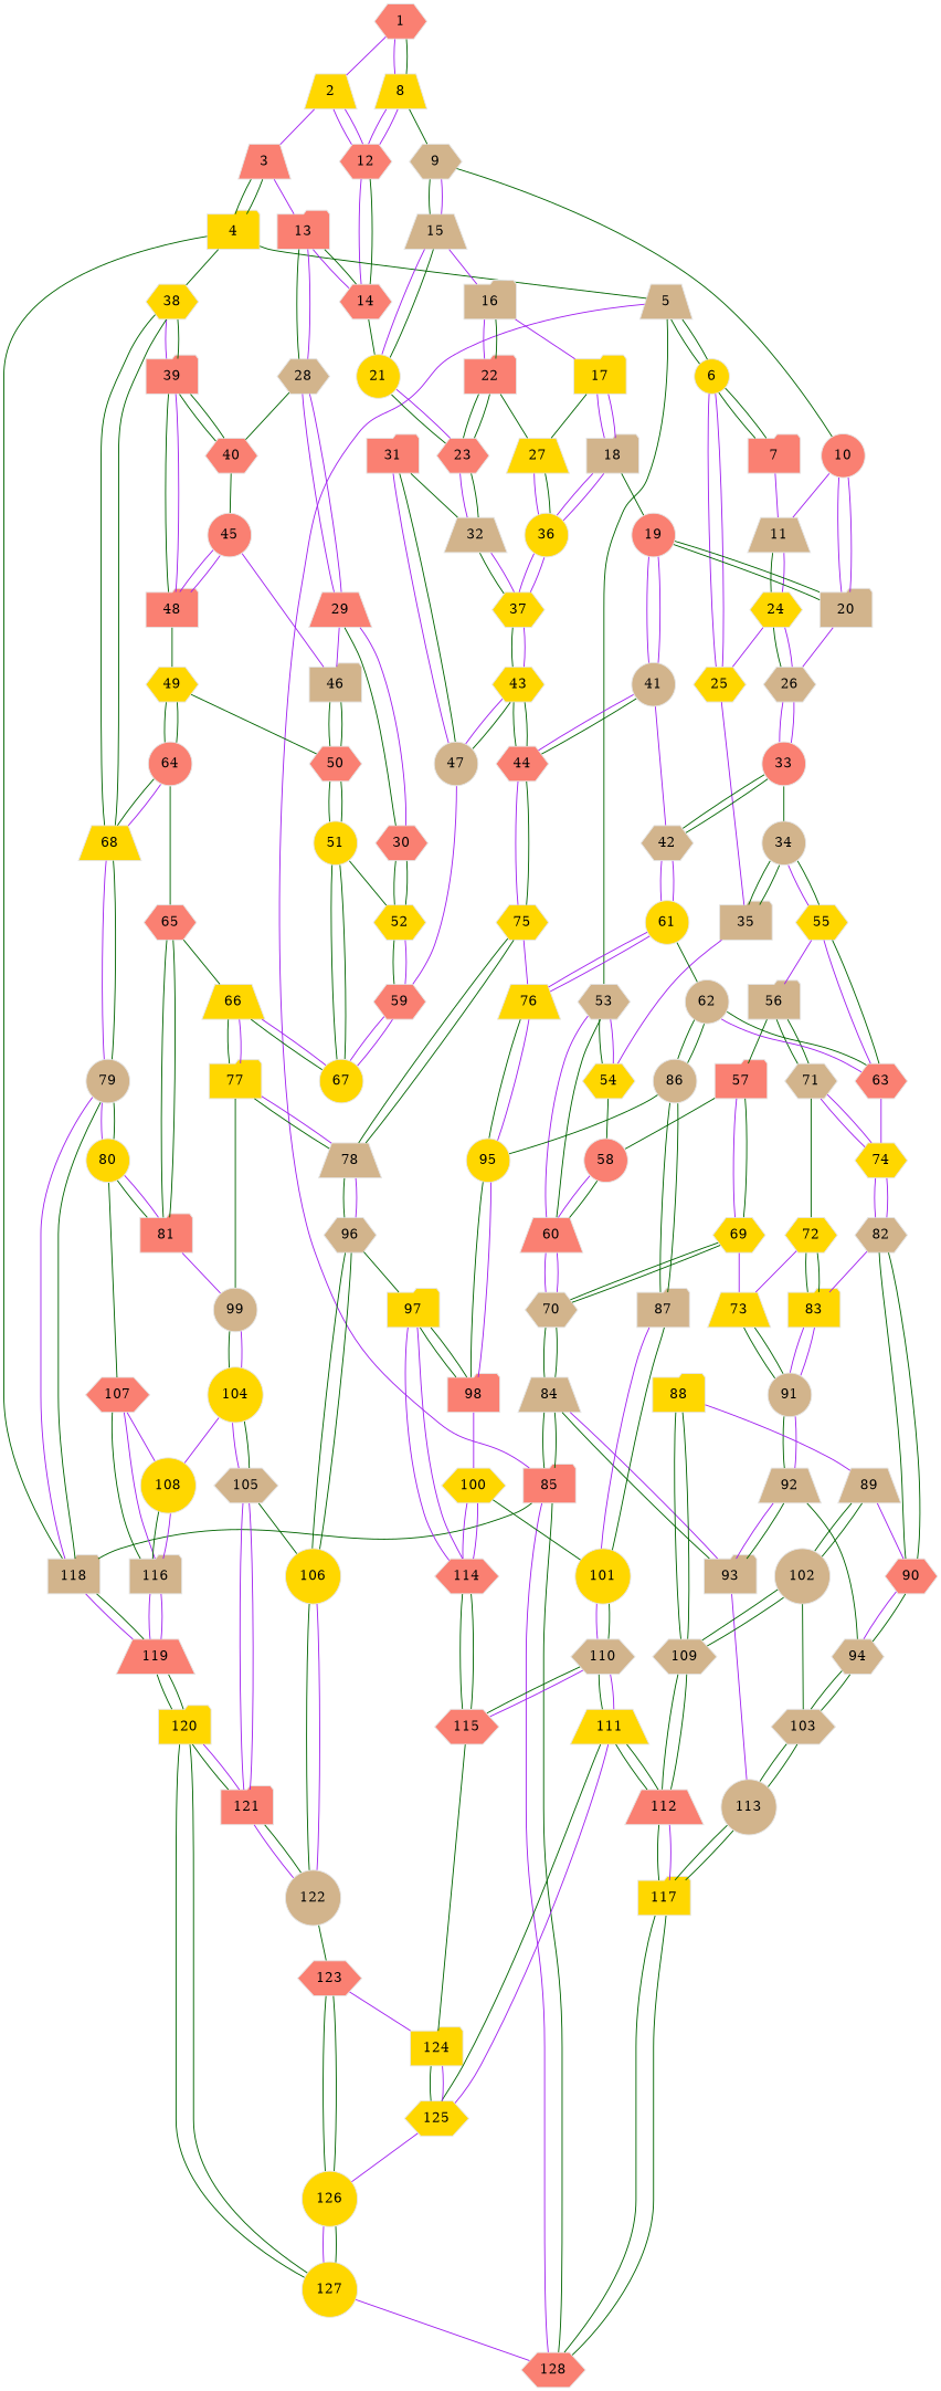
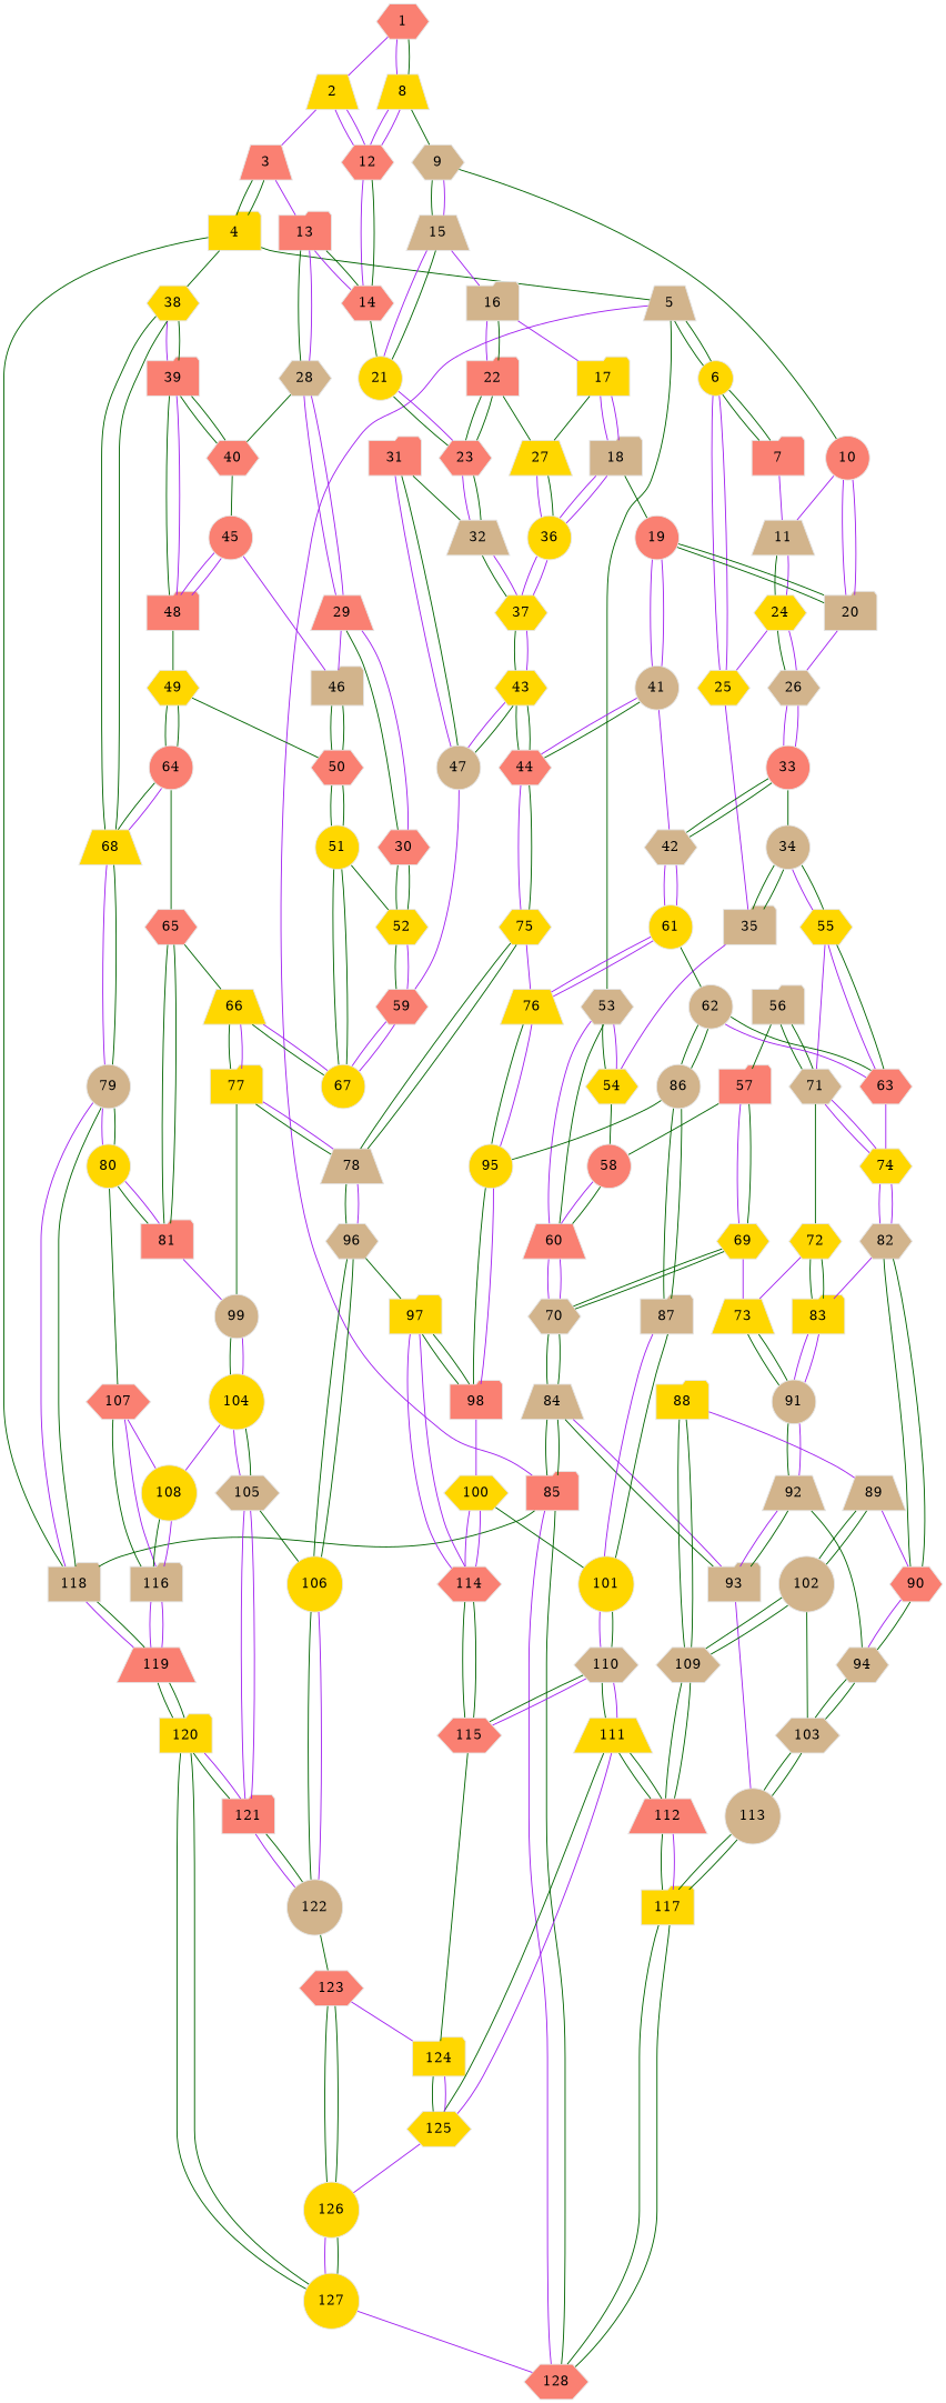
  graph {
    node [color=gray90 fillcolor=gold shape=hexagon style=filled]
    edge [color=darkgreen]
    1 [fillcolor=salmon]
    2 [shape=trapezium]
    8 [shape=trapezium]
    3 [fillcolor=salmon shape=trapezium]
    12 [fillcolor=salmon]
    9 [fillcolor=tan]
    4 [shape=folder]
    13 [fillcolor=salmon shape=folder]
    14 [fillcolor=salmon]
    5 [fillcolor=tan shape=trapezium]
    38
    118 [fillcolor=tan shape=folder]
    28 [fillcolor=tan]
    6 [shape=circle]
    53 [fillcolor=tan]
    85 [fillcolor=salmon shape=folder]
    39 [fillcolor=salmon shape=folder]
    68 [shape=trapezium]
    119 [fillcolor=salmon shape=trapezium]
    7 [fillcolor=salmon shape=folder]
    25
    54
    60 [fillcolor=salmon shape=trapezium]
    128 [fillcolor=salmon]
    11 [fillcolor=tan shape=trapezium]
    35 [fillcolor=tan shape=folder]
    24
    10 [fillcolor=salmon shape=circle]
    15 [fillcolor=tan shape=trapezium]
    20 [fillcolor=tan shape=folder]
    21 [shape=circle]
    16 [fillcolor=tan shape=folder]
    26 [fillcolor=tan]
    29 [fillcolor=salmon shape=trapezium]
    40 [fillcolor=salmon]
    23 [fillcolor=salmon]
    17 [shape=folder]
    22 [fillcolor=salmon shape=folder]
    18 [fillcolor=tan shape=folder]
    27 [shape=trapezium]
    19 [fillcolor=salmon shape=circle]
    36 [shape=circle]
    41 [fillcolor=tan shape=circle]
    37
    42 [fillcolor=tan]
    44 [fillcolor=salmon]
    33 [fillcolor=salmon shape=circle]
    32 [fillcolor=tan shape=trapezium]
    34 [fillcolor=tan shape=circle]
    30 [fillcolor=salmon]
    46 [fillcolor=tan shape=folder]
    45 [fillcolor=salmon shape=circle]
    52
    50 [fillcolor=salmon]
    31 [fillcolor=salmon shape=folder]
    47 [fillcolor=tan shape=circle]
    59 [fillcolor=salmon]
    43
    55
    61 [shape=circle]
    56 [fillcolor=tan shape=folder]
    63 [fillcolor=salmon]
    58 [fillcolor=salmon shape=circle]
    48 [fillcolor=salmon shape=folder]
    79 [fillcolor=tan shape=circle]
    49
    75
    62 [fillcolor=tan shape=circle]
    76 [shape=trapezium]
    78 [fillcolor=tan shape=trapezium]
    51 [shape=circle]
    67 [shape=circle]
    64 [fillcolor=salmon shape=circle]
    65 [fillcolor=salmon]
    70 [fillcolor=tan]
    57 [fillcolor=salmon shape=folder]
    71 [fillcolor=tan]
    74
    69
    72
    73 [shape=trapezium]
    84 [fillcolor=tan shape=trapezium]
    86 [fillcolor=tan shape=circle]
    95 [shape=circle]
    87 [fillcolor=tan shape=folder]
    82 [fillcolor=tan]
    66 [shape=trapezium]
    81 [fillcolor=salmon shape=folder]
    77 [shape=folder]
    99 [fillcolor=tan shape=circle]
    80 [shape=circle]
    91 [fillcolor=tan shape=circle]
    93 [fillcolor=tan shape=folder]
    83 [shape=folder]
    92 [fillcolor=tan shape=trapezium]
    90 [fillcolor=salmon]
    96 [fillcolor=tan]
    98 [fillcolor=salmon shape=folder]
    104 [shape=circle]
    97 [shape=folder]
    106 [shape=circle]
    107 [fillcolor=salmon]
    108 [shape=circle]
    116 [fillcolor=tan shape=folder]
    94 [fillcolor=tan]
    113 [fillcolor=tan shape=circle]
    101 [shape=circle]
    88 [shape=folder]
    89 [fillcolor=tan shape=trapezium]
    109 [fillcolor=tan]
    110 [fillcolor=tan]
    102 [fillcolor=tan shape=circle]
    112 [fillcolor=salmon shape=trapezium]
    103 [fillcolor=tan]
    117 [shape=folder]
    100
    114 [fillcolor=salmon]
    122 [fillcolor=tan shape=circle]
    115 [fillcolor=salmon]
    105 [fillcolor=tan]
    111 [shape=trapezium]
    121 [fillcolor=salmon shape=folder]
    123 [fillcolor=salmon]
    125
    124 [shape=folder]
    126 [shape=circle]
    120 [shape=folder]
    127 [shape=circle]
    1 -- 2 [color=purple]
    1 -- 8 [color=purple]
    1 -- 8
    2 -- 3 [color=purple]
    2 -- 12 [color=purple]
    2 -- 12 [color=purple]
    8 -- 12 [color=purple]
    8 -- 12 [color=purple]
    8 -- 9
    3 -- 4
    3 -- 4
    3 -- 13 [color=purple]
    12 -- 14 [color=purple]
    12 -- 14
    9 -- 10
    9 -- 15
    9 -- 15 [color=purple]
    4 -- 5
    4 -- 38
    4 -- 118
    13 -- 14 [color=purple]
    13 -- 14
    13 -- 28
    13 -- 28 [color=purple]
    14 -- 21
    5 -- 6
    5 -- 6
    5 -- 53
    5 -- 85 [color=purple]
    38 -- 39 [color=purple]
    38 -- 39
    38 -- 68
    38 -- 68
    118 -- 119 [color=purple]
    118 -- 119
    28 -- 29 [color=purple]
    28 -- 29 [color=purple]
    28 -- 40
    6 -- 7
    6 -- 7
    6 -- 25 [color=purple]
    6 -- 25 [color=purple]
    53 -- 54
    53 -- 54 [color=purple]
    53 -- 60 [color=purple]
    53 -- 60
    85 -- 118
    85 -- 128 [color=purple]
    85 -- 128
    39 -- 40
    39 -- 40
    39 -- 48
    39 -- 48 [color=purple]
    68 -- 79 [color=purple]
    68 -- 79
    119 -- 120
    119 -- 120
    7 -- 11 [color=purple]
    25 -- 35 [color=purple]
    54 -- 58
    60 -- 70 [color=purple]
    60 -- 70 [color=purple]
    11 -- 24
    11 -- 24 [color=purple]
    35 -- 54 [color=purple]
    24 -- 25 [color=purple]
    24 -- 26
    24 -- 26 [color=purple]
    10 -- 11 [color=purple]
    10 -- 20 [color=purple]
    10 -- 20 [color=purple]
    15 -- 21 [color=purple]
    15 -- 21
    15 -- 16 [color=purple]
    20 -- 26 [color=purple]
    21 -- 23
    21 -- 23 [color=purple]
    16 -- 17 [color=purple]
    16 -- 22 [color=purple]
    16 -- 22
    26 -- 33 [color=purple]
    26 -- 33 [color=purple]
    29 -- 30
    29 -- 30 [color=purple]
    29 -- 46 [color=purple]
    40 -- 45
    23 -- 32 [color=purple]
    23 -- 32
    17 -- 18 [color=purple]
    17 -- 18 [color=purple]
    17 -- 27
    22 -- 23
    22 -- 23
    22 -- 27
    18 -- 19
    18 -- 36 [color=purple]
    18 -- 36 [color=purple]
    27 -- 36 [color=purple]
    27 -- 36
    19 -- 20
    19 -- 20
    19 -- 41 [color=purple]
    19 -- 41 [color=purple]
    36 -- 37 [color=purple]
    36 -- 37 [color=purple]
    41 -- 42 [color=purple]
    41 -- 44 [color=purple]
    41 -- 44
    37 -- 43
    37 -- 43 [color=purple]
    42 -- 61 [color=purple]
    42 -- 61 [color=purple]
    44 -- 75 [color=purple]
    44 -- 75
    33 -- 42
    33 -- 42
    33 -- 34
    32 -- 37
    32 -- 37 [color=purple]
    34 -- 35
    34 -- 35
    34 -- 55 [color=purple]
    34 -- 55
    30 -- 52
    30 -- 52
    46 -- 50
    46 -- 50
    45 -- 46 [color=purple]
    45 -- 48 [color=purple]
    45 -- 48 [color=purple]
    52 -- 59
    52 -- 59 [color=purple]
    50 -- 51
    50 -- 51
    31 -- 32
    31 -- 47 [color=purple]
    31 -- 47
    47 -- 59 [color=purple]
    59 -- 67 [color=purple]
    59 -- 67 [color=purple]
    43 -- 44
    43 -- 44
    43 -- 47 [color=purple]
    43 -- 47
-   55 -- 56 [color=purple]
+   55 -- 71 [color=purple]
    55 -- 63 [color=purple]
    55 -- 63
    61 -- 62
    61 -- 76 [color=purple]
    61 -- 76 [color=purple]
    56 -- 57
    56 -- 71
    56 -- 71
    63 -- 74 [color=purple]
    58 -- 60 [color=purple]
    58 -- 60
    48 -- 49
    79 -- 118 [color=purple]
    79 -- 118
    79 -- 80 [color=purple]
    79 -- 80
    49 -- 50
    49 -- 64
    49 -- 64
    75 -- 76 [color=purple]
    75 -- 78
    75 -- 78
    62 -- 63 [color=purple]
    62 -- 63
    62 -- 86
    62 -- 86
    76 -- 95
    76 -- 95 [color=purple]
    78 -- 96
    78 -- 96 [color=purple]
    51 -- 52
    51 -- 67
    51 -- 67
    64 -- 68
    64 -- 68 [color=purple]
    64 -- 65
    65 -- 66
    65 -- 81
    65 -- 81
    70 -- 84
    70 -- 84
    57 -- 58
    57 -- 69 [color=purple]
    57 -- 69
    71 -- 74 [color=purple]
    71 -- 74 [color=purple]
    71 -- 72
    74 -- 82 [color=purple]
    74 -- 82 [color=purple]
    69 -- 70
    69 -- 70
    69 -- 73 [color=purple]
    72 -- 73 [color=purple]
    72 -- 83
    72 -- 83
    73 -- 91
    73 -- 91
    84 -- 85
    84 -- 85
    84 -- 93
    84 -- 93 [color=purple]
    86 -- 95
    86 -- 87
    86 -- 87
    95 -- 98
    95 -- 98 [color=purple]
    87 -- 101 [color=purple]
    87 -- 101
    82 -- 83 [color=purple]
    82 -- 90
    82 -- 90
    66 -- 67
    66 -- 67 [color=purple]
    66 -- 77
    66 -- 77 [color=purple]
    81 -- 99 [color=purple]
    77 -- 78
    77 -- 78 [color=purple]
    77 -- 99
    99 -- 104
    99 -- 104 [color=purple]
    80 -- 81
    80 -- 81 [color=purple]
    80 -- 107
    91 -- 92
    91 -- 92 [color=purple]
    93 -- 113 [color=purple]
    83 -- 91 [color=purple]
    83 -- 91 [color=purple]
    92 -- 93 [color=purple]
    92 -- 93
    92 -- 94
    90 -- 94 [color=purple]
    90 -- 94
    96 -- 97
    96 -- 106
    96 -- 106
    98 -- 100 [color=purple]
    104 -- 108 [color=purple]
    104 -- 105 [color=purple]
    104 -- 105
    97 -- 98
    97 -- 98
    97 -- 114 [color=purple]
    97 -- 114 [color=purple]
    106 -- 122
    106 -- 122 [color=purple]
    107 -- 108 [color=purple]
    107 -- 116
    107 -- 116 [color=purple]
    108 -- 116
    108 -- 116 [color=purple]
    116 -- 119 [color=purple]
    116 -- 119 [color=purple]
    94 -- 103
    94 -- 103
    113 -- 117
    113 -- 117
    101 -- 110 [color=purple]
    101 -- 110
    88 -- 89 [color=purple]
    88 -- 109
    88 -- 109
    89 -- 90 [color=purple]
    89 -- 102
    89 -- 102
    109 -- 112
    109 -- 112
    110 -- 115
    110 -- 115 [color=purple]
    110 -- 111
    110 -- 111 [color=purple]
    102 -- 109
    102 -- 109
    102 -- 103
    112 -- 117
    112 -- 117 [color=purple]
    103 -- 113
    103 -- 113
    117 -- 128
    117 -- 128
    100 -- 101
    100 -- 114 [color=purple]
    100 -- 114 [color=purple]
    114 -- 115
    114 -- 115
    122 -- 123
    115 -- 124
    105 -- 106
    105 -- 121 [color=purple]
    105 -- 121 [color=purple]
    111 -- 112
    111 -- 112
    111 -- 125
    111 -- 125 [color=purple]
    121 -- 122 [color=purple]
    121 -- 122
    123 -- 124 [color=purple]
    123 -- 126
    123 -- 126
    125 -- 126 [color=purple]
    124 -- 125
    124 -- 125 [color=purple]
    126 -- 127 [color=purple]
    126 -- 127
    120 -- 121
    120 -- 121 [color=purple]
    120 -- 127
    120 -- 127
    127 -- 128 [color=purple]
  }
